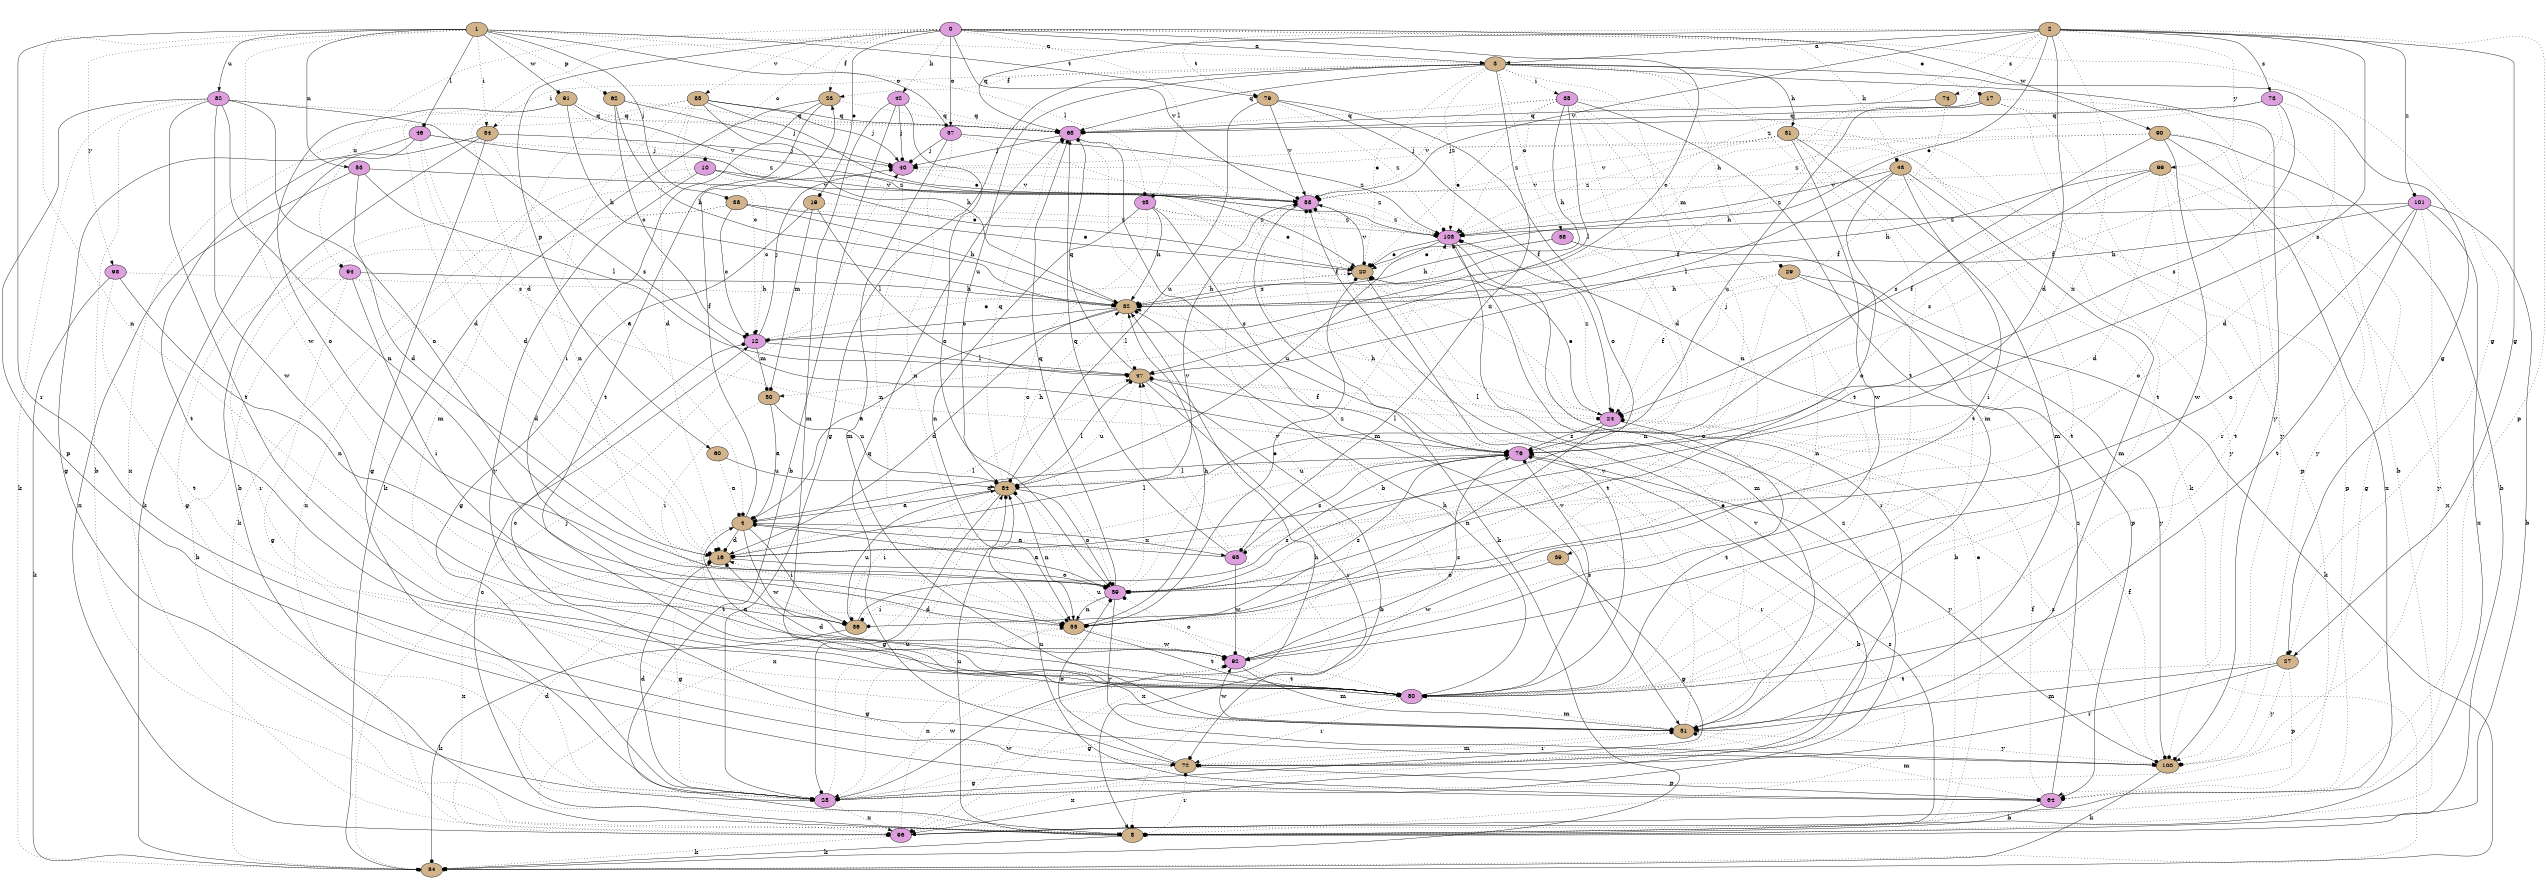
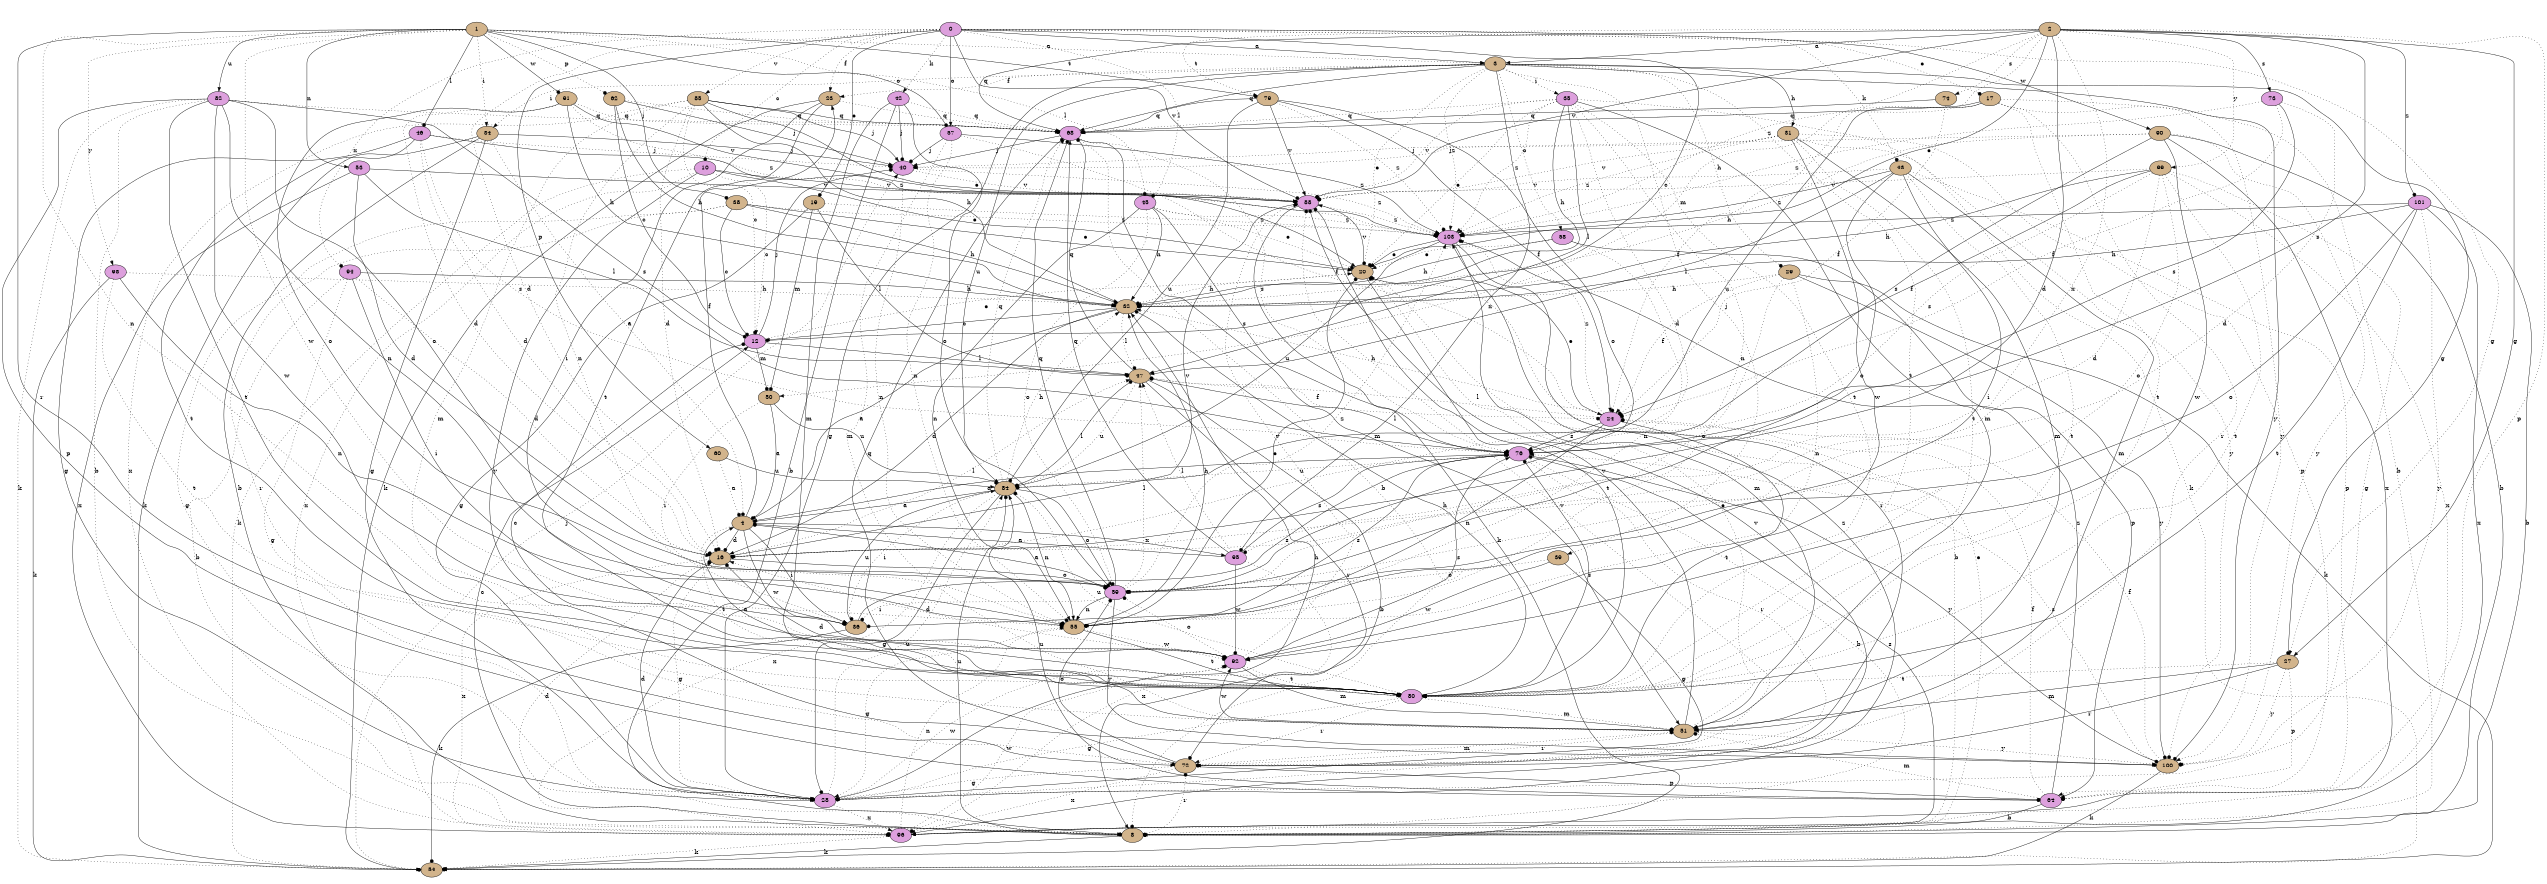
  strict digraph {
    node [fillcolor=tan style=filled]
    edge [arrowhead=dot style=solid]
    0 [fillcolor=plum]
    3
    10 [fillcolor=plum]
    12 [fillcolor=plum]
    16
    17
    19
    23
    27
    42 [fillcolor=plum]
    43
    45 [fillcolor=plum]
    57 [fillcolor=plum]
    60
    85
    88 [fillcolor=plum]
    90
    94 [fillcolor=plum]
    34
    20
    68 [fillcolor=plum]
    95 [fillcolor=plum]
    103 [fillcolor=plum]
    28 [fillcolor=plum]
    29
    31
    35 [fillcolor=plum]
    39
    58 [fillcolor=plum]
    80 [fillcolor=plum]
    84
    100
    n33 [label=54]
    96 [fillcolor=plum]
    50
    40 [fillcolor=plum]
    47
    59 [fillcolor=plum]
    72
    8
    24 [fillcolor=plum]
    36
    64 [fillcolor=plum]
    51
    55
    76 [fillcolor=plum]
    32
    4
    92 [fillcolor=plum]
    1
    38
    46 [fillcolor=plum]
    53 [fillcolor=plum]
    62
    79
    82 [fillcolor=plum]
    91
    98 [fillcolor=plum]
    2
    73 [fillcolor=plum]
    74
    99
    101 [fillcolor=plum]
    0 -> 3 [arrowhead=normal label=a]
    0 -> 10 [label=c style=dotted]
    0 -> 12 [label=c]
    0 -> 16 [label=d style=dotted]
    0 -> 17 [label=e style=dotted]
    0 -> 19 [label=e]
    0 -> 23 [arrowhead=normal label=f style=dotted]
    0 -> 27 [arrowhead=normal label=g style=dotted]
    0 -> 42 [arrowhead=normal label=k style=dotted]
    0 -> 43 [label=k style=dotted]
    0 -> 45 [label=l style=dotted]
    0 -> 57 [arrowhead=normal label=o]
    0 -> 60 [arrowhead=normal label=p]
    0 -> 85 [arrowhead=normal label=v style=dotted]
    0 -> 88 [label=v]
    0 -> 90 [arrowhead=normal label=w]
    0 -> 94 [label=x style=dotted]
    3 -> 23 [arrowhead=normal label=f style=dotted]
    3 -> 27 [label=g]
    3 -> 34 [arrowhead=normal label=i style=dotted]
    3 -> 20 [label=e style=dotted]
    3 -> 68 [arrowhead=normal label=q]
    3 -> 95 [label=x]
    3 -> 103 [arrowhead=normal label=z style=dotted]
    3 -> 28 [arrowhead=normal label=g]
    3 -> 29 [label=h style=dotted]
    3 -> 31 [arrowhead=normal label=h]
    3 -> 35 [arrowhead=normal label=i style=dotted]
    3 -> 39 [arrowhead=normal label=j style=dotted]
    3 -> 58 [arrowhead=normal label=o style=dotted]
    3 -> 80 [arrowhead=normal label=t style=dotted]
    3 -> 84 [arrowhead=normal label=u]
    3 -> 100 [label=y]
    10 -> 12 [arrowhead=normal label=c style=dotted]
    10 -> 88 [label=v]
    10 -> 20 [arrowhead=normal label=e]
    10 -> 100 [label=y]
    10 -> n33 [arrowhead=normal label=k style=dotted]
    10 -> 96 [label=x style=dotted]
    12 -> 20 [arrowhead=normal label=e style=dotted]
    12 -> 50 [label=m]
    12 -> 40 [label=j]
    12 -> 47 [arrowhead=normal label=l]
    16 -> 88 [label=v]
    16 -> 28 [label=g style=dotted]
    16 -> 96 [arrowhead=normal label=x style=dotted]
    16 -> 47 [arrowhead=normal label=l style=dotted]
    16 -> 59 [label=o]
    17 -> 68 [arrowhead=normal label=q]
    17 -> 80 [arrowhead=normal label=t style=dotted]
    17 -> 84 [label=u]
    17 -> 100 [arrowhead=normal label=y style=dotted]
    17 -> 72 [arrowhead=normal label=r style=dotted]
    17 -> 8 [arrowhead=normal label=b style=dotted]
    17 -> 24 [label=f style=dotted]
    19 -> 103 [label=z style=dotted]
    19 -> 28 [label=g]
    19 -> 50 [label=m]
    19 -> 47 [label=l]
    23 -> 68 [arrowhead=normal label=q style=dotted]
    23 -> 80 [label=t]
    23 -> n33 [label=k]
    23 -> 36 [label=i]
    27 -> 80 [arrowhead=normal label=t style=dotted]
    27 -> 100 [label=y style=dotted]
    27 -> 72 [arrowhead=normal label=r]
    27 -> 64 [label=p style=dotted]
    27 -> 51 [label=m]
    42 -> 68 [label=q style=dotted]
    42 -> 40 [label=j]
    42 -> 59 [label=o]
    42 -> 8 [arrowhead=normal label=b]
    42 -> 51 [label=m]
    43 -> 88 [label=v style=dotted]
    43 -> 103 [label=z]
    43 -> 80 [label=t style=dotted]
    43 -> 47 [arrowhead=normal label=l]
    43 -> 59 [label=o]
    43 -> 36 [label=i]
    43 -> 64 [label=p style=dotted]
    43 -> 51 [arrowhead=normal label=m]
    45 -> 20 [label=e style=dotted]
    45 -> 103 [arrowhead=normal label=z style=dotted]
    45 -> 59 [label=o style=dotted]
    45 -> 55 [arrowhead=normal label=n]
    45 -> 76 [arrowhead=normal label=s]
    45 -> 32 [arrowhead=normal label=h]
    57 -> 103 [arrowhead=normal label=z]
    57 -> 40 [label=j]
    57 -> 24 [arrowhead=normal label=f style=dotted]
-   57 -> 51 [label=m]
+   57 -> 51 [label=m style=dotted]
    57 -> 55 [label=n style=dotted]
    60 -> 84 [arrowhead=normal label=u]
    60 -> 4 [label=a style=dotted]
    85 -> 12 [label=c style=dotted]
    85 -> 16 [label=d style=dotted]
    85 -> 20 [arrowhead=normal label=e]
    85 -> 68 [label=q]
    85 -> 96 [label=x style=dotted]
    85 -> 40 [arrowhead=normal label=j]
    85 -> 51 [label=m style=dotted]
    85 -> 55 [label=n style=dotted]
    85 -> 32 [arrowhead=normal label=h]
    88 -> 103 [label=z style=dotted]
    88 -> n33 [label=k]
    90 -> 100 [label=y style=dotted]
    90 -> 96 [arrowhead=normal label=x]
    90 -> 40 [arrowhead=normal label=j style=dotted]
    90 -> 8 [label=b]
    90 -> 76 [label=s]
    90 -> 32 [arrowhead=normal label=h style=dotted]
    90 -> 92 [arrowhead=normal label=w]
    94 -> 16 [arrowhead=normal label=d style=dotted]
    94 -> 28 [label=g style=dotted]
    94 -> 8 [label=b style=dotted]
    94 -> 36 [arrowhead=normal label=i]
    94 -> 32 [label=h]
    34 -> 28 [arrowhead=normal label=g]
    34 -> n33 [arrowhead=normal label=k]
    34 -> 40 [arrowhead=normal label=j]
    34 -> 8 [arrowhead=normal label=b]
    34 -> 4 [label=a style=dotted]
    20 -> 88 [arrowhead=normal label=v]
    20 -> 80 [arrowhead=normal label=t]
    20 -> 8 [label=b style=dotted]
    20 -> 32 [label=h style=dotted]
    68 -> 40 [arrowhead=normal label=j]
    68 -> 8 [label=b style=dotted]
    68 -> 51 [arrowhead=normal label=m]
    68 -> 76 [label=s style=dotted]
    95 -> 68 [arrowhead=normal label=q]
    95 -> 96 [label=x style=dotted]
    95 -> 47 [arrowhead=normal label=l style=dotted]
    95 -> 76 [arrowhead=normal label=s]
    95 -> 4 [label=a]
    95 -> 92 [label=w]
    103 -> 20 [arrowhead=normal label=e]
    103 -> 84 [label=u]
    103 -> 72 [label=r]
    103 -> 51 [arrowhead=normal label=m]
    28 -> 16 [arrowhead=normal label=d]
    28 -> 88 [label=v style=dotted]
    28 -> 103 [arrowhead=normal label=z]
    28 -> 84 [arrowhead=normal label=u style=dotted]
    28 -> 96 [arrowhead=normal label=x style=dotted]
    28 -> 32 [arrowhead=normal label=h]
    28 -> 92 [label=w style=dotted]
    29 -> 100 [label=y]
    29 -> n33 [label=k]
    29 -> 59 [arrowhead=normal label=o style=dotted]
    29 -> 24 [arrowhead=normal label=f style=dotted]
    29 -> 55 [label=n style=dotted]
    29 -> 32 [arrowhead=normal label=h style=dotted]
    31 -> 88 [label=v style=dotted]
    31 -> 103 [arrowhead=normal label=z style=dotted]
    31 -> 80 [arrowhead=normal label=t style=dotted]
    31 -> 100 [label=y style=dotted]
    31 -> 40 [label=j style=dotted]
    31 -> 64 [label=p style=dotted]
    31 -> 51 [arrowhead=normal label=m]
    31 -> 92 [arrowhead=normal label=w]
    35 -> 16 [arrowhead=normal label=d style=dotted]
    35 -> 88 [label=v style=dotted]
    35 -> 20 [label=e style=dotted]
    35 -> 68 [label=q style=dotted]
    35 -> 103 [arrowhead=normal label=z style=dotted]
    35 -> 80 [arrowhead=normal label=t style=dotted]
    35 -> n33 [arrowhead=normal label=k style=dotted]
    35 -> 47 [arrowhead=normal label=l]
    35 -> 51 [arrowhead=normal label=m]
    35 -> 55 [arrowhead=normal label=n style=dotted]
    35 -> 32 [arrowhead=normal label=h]
    39 -> 28 [arrowhead=normal label=g]
    39 -> 59 [arrowhead=normal label=o style=dotted]
    39 -> 92 [arrowhead=normal label=w]
    58 -> 20 [arrowhead=normal label=e style=dotted]
    58 -> 64 [arrowhead=normal label=p]
    58 -> 55 [label=n style=dotted]
    58 -> 32 [arrowhead=normal label=h]
    80 -> 12 [label=c]
    80 -> 16 [label=d]
    80 -> 28 [label=g style=dotted]
    80 -> 84 [label=u style=dotted]
    80 -> 72 [arrowhead=normal label=r style=dotted]
    80 -> 51 [label=m style=dotted]
    80 -> 76 [label=s]
    80 -> 32 [label=h]
    80 -> 4 [arrowhead=normal label=a]
    84 -> 68 [arrowhead=normal label=q style=dotted]
    84 -> 28 [label=g]
    84 -> 96 [label=x style=dotted]
    84 -> 47 [label=l]
    84 -> 59 [arrowhead=normal label=o]
    84 -> 36 [label=i style=dotted]
    84 -> 55 [arrowhead=normal label=n]
    84 -> 32 [arrowhead=normal label=h style=dotted]
    84 -> 4 [label=a]
    100 -> n33 [arrowhead=normal label=k]
    100 -> 24 [label=f style=dotted]
    100 -> 76 [arrowhead=normal label=s style=dotted]
    n33 -> 40 [arrowhead=normal label=j style=dotted]
    96 -> 88 [label=v]
    96 -> n33 [arrowhead=normal label=k style=dotted]
    96 -> 55 [label=n style=dotted]
    96 -> 92 [arrowhead=normal label=w style=dotted]
    50 -> 84 [label=u]
    50 -> 36 [arrowhead=normal label=i style=dotted]
    50 -> 4 [label=a]
    40 -> 88 [arrowhead=normal label=v style=dotted]
    40 -> 103 [label=z style=dotted]
    40 -> 55 [label=n style=dotted]
    47 -> 68 [label=q]
    47 -> 84 [label=u style=dotted]
    47 -> 72 [label=r]
    47 -> 8 [arrowhead=normal label=b]
    47 -> 24 [label=f style=dotted]
    59 -> 68 [label=q]
    59 -> 103 [arrowhead=normal label=z style=dotted]
    59 -> 100 [arrowhead=normal label=y]
    59 -> 47 [arrowhead=normal label=l style=dotted]
    59 -> 36 [label=i style=dotted]
    59 -> 55 [arrowhead=normal label=n]
    59 -> 4 [label=a]
    72 -> 68 [label=q]
    72 -> 28 [label=g style=dotted]
    72 -> 96 [arrowhead=normal label=x style=dotted]
    72 -> 59 [label=o]
    72 -> 64 [label=p]
    72 -> 51 [label=m style=dotted]
    8 -> 12 [arrowhead=normal label=c]
    8 -> 16 [label=d style=dotted]
    8 -> 20 [label=e style=dotted]
    8 -> 84 [label=u]
    8 -> n33 [arrowhead=normal label=k]
    8 -> 72 [label=r style=dotted]
    8 -> 76 [label=s]
    24 -> 20 [arrowhead=normal label=e]
    24 -> 103 [arrowhead=normal label=z style=dotted]
    24 -> 80 [arrowhead=normal label=t]
    24 -> 47 [label=l style=dotted]
    24 -> 55 [label=n]
    24 -> 76 [arrowhead=normal label=s]
    24 -> 32 [arrowhead=normal label=h style=dotted]
    36 -> 84 [arrowhead=normal label=u]
    36 -> n33 [label=k]
    36 -> 76 [label=s]
    64 -> 103 [label=z]
    64 -> 84 [arrowhead=normal label=u]
    64 -> 8 [label=b]
    64 -> 24 [label=f style=dotted]
    64 -> 51 [label=m style=dotted]
-   51 -> 88 [label=v style=dotted]
+   51 -> 88 [label=v]
    51 -> 20 [label=e style=dotted]
    51 -> 100 [arrowhead=normal label=y style=dotted]
    51 -> 72 [label=r style=dotted]
    51 -> 92 [arrowhead=normal label=w]
    55 -> 20 [label=e]
    55 -> 28 [arrowhead=normal label=g style=dotted]
    55 -> 80 [label=t]
    55 -> 76 [label=s]
    55 -> 32 [arrowhead=normal label=h]
    55 -> 92 [label=w style=dotted]
    76 -> 84 [label=u style=dotted]
    76 -> 100 [label=y]
    76 -> 47 [label=l]
    76 -> 72 [arrowhead=normal label=r style=dotted]
    76 -> 8 [label=b style=dotted]
    76 -> 4 [arrowhead=normal label=a]
    32 -> 12 [arrowhead=normal label=c]
    32 -> 16 [arrowhead=normal label=d]
    32 -> 47 [label=l style=dotted]
    32 -> 4 [arrowhead=normal label=a]
    4 -> 16 [label=d]
    4 -> 23 [arrowhead=normal label=f]
    4 -> 95 [arrowhead=normal label=x]
    4 -> 80 [arrowhead=normal label=t style=dotted]
    4 -> 36 [arrowhead=normal label=i]
    4 -> 92 [arrowhead=normal label=w]
    92 -> 16 [arrowhead=normal label=d style=dotted]
    92 -> 88 [arrowhead=normal label=v style=dotted]
    92 -> 80 [arrowhead=normal label=t style=dotted]
    92 -> 59 [label=o style=dotted]
    92 -> 51 [label=m]
    92 -> 76 [arrowhead=normal label=s]
    1 -> 3 [arrowhead=normal label=a style=dotted]
    1 -> 45 [label=l style=dotted]
    1 -> 57 [label=o]
    1 -> 34 [arrowhead=normal label=i style=dotted]
    1 -> 72 [arrowhead=normal label=r]
    1 -> 55 [label=n style=dotted]
    1 -> 92 [label=w style=dotted]
    1 -> 38 [label=j]
    1 -> 46 [label=l]
    1 -> 53 [arrowhead=normal label=n]
    1 -> 62 [label=p style=dotted]
    1 -> 79 [label=t]
    1 -> 82 [arrowhead=normal label=u]
    1 -> 91 [label=w]
    1 -> 98 [arrowhead=normal label=y style=dotted]
    38 -> 12 [label=c]
    38 -> 20 [arrowhead=normal label=e]
    38 -> 103 [arrowhead=normal label=z style=dotted]
    38 -> 28 [arrowhead=normal label=g style=dotted]
    38 -> 72 [label=r style=dotted]
    38 -> 32 [label=h]
    46 -> 16 [label=d style=dotted]
    46 -> 103 [label=z]
    46 -> 28 [arrowhead=normal label=g]
    46 -> 80 [label=t]
    46 -> 40 [label=j style=dotted]
    46 -> 76 [arrowhead=normal label=s style=dotted]
    53 -> 16 [arrowhead=normal label=d]
    53 -> 88 [label=v]
    53 -> 96 [label=x]
    53 -> 47 [label=l]
    62 -> 12 [label=c]
    62 -> 68 [label=q style=dotted]
    62 -> 40 [arrowhead=normal label=j]
    62 -> 32 [arrowhead=normal label=h]
    79 -> 88 [arrowhead=normal label=v]
-   73 -> 68 [label=q]
+   79 -> 68 [label=q]
    79 -> 103 [label=z style=dotted]
    79 -> 84 [label=u]
    79 -> 59 [arrowhead=normal label=o]
    79 -> 24 [arrowhead=normal label=f]
    82 -> 68 [arrowhead=normal label=q style=dotted]
    82 -> 80 [arrowhead=normal label=t]
    82 -> n33 [arrowhead=normal label=k style=dotted]
    82 -> 59 [arrowhead=normal label=o]
    82 -> 8 [label=b style=dotted]
    82 -> 64 [label=p]
    82 -> 55 [arrowhead=normal label=n]
    82 -> 76 [label=s]
    82 -> 92 [label=w]
    91 -> 16 [label=d style=dotted]
    91 -> 88 [arrowhead=normal label=v]
    91 -> 68 [arrowhead=normal label=q style=dotted]
    91 -> 103 [label=z style=dotted]
    91 -> 59 [label=o]
    91 -> 32 [arrowhead=normal label=h]
    98 -> 80 [arrowhead=normal label=t style=dotted]
    98 -> n33 [arrowhead=normal label=k]
    98 -> 55 [label=n]
    98 -> 32 [label=h style=dotted]
    2 -> 3 [arrowhead=normal label=a]
    2 -> 16 [label=d]
    2 -> 27 [arrowhead=normal label=g]
    2 -> 88 [label=v]
    2 -> 20 [arrowhead=normal label=e]
    2 -> 68 [arrowhead=normal label=q]
    2 -> 95 [label=x style=dotted]
    2 -> 103 [arrowhead=normal label=z style=dotted]
    2 -> 50 [arrowhead=normal label=m style=dotted]
    2 -> 64 [arrowhead=normal label=p style=dotted]
    2 -> 76 [label=s]
    2 -> 79 [arrowhead=normal label=t style=dotted]
    2 -> 73 [arrowhead=normal label=s]
    2 -> 74 [arrowhead=normal label=s style=dotted]
    2 -> 99 [arrowhead=normal label=y style=dotted]
    2 -> 101 [label=z]
    73 -> 16 [label=d style=dotted]
    73 -> 103 [arrowhead=normal label=z style=dotted]
    73 -> 24 [label=f style=dotted]
    73 -> 76 [label=s]
    74 -> 68 [arrowhead=normal label=q]
    74 -> 24 [label=f style=dotted]
    99 -> 16 [label=d style=dotted]
    99 -> 88 [label=v style=dotted]
    99 -> 28 [label=g style=dotted]
    99 -> 80 [arrowhead=normal label=t style=dotted]
    99 -> 96 [arrowhead=normal label=x style=dotted]
    99 -> 59 [arrowhead=normal label=o style=dotted]
    99 -> 24 [label=f]
    99 -> 76 [label=s style=dotted]
    99 -> 32 [label=h]
    101 -> 103 [arrowhead=normal label=z]
    101 -> 80 [arrowhead=normal label=t]
    101 -> 100 [arrowhead=normal label=y style=dotted]
    101 -> 96 [arrowhead=normal label=x]
    101 -> 59 [label=o]
    101 -> 8 [label=b]
    101 -> 32 [label=h]
  }
